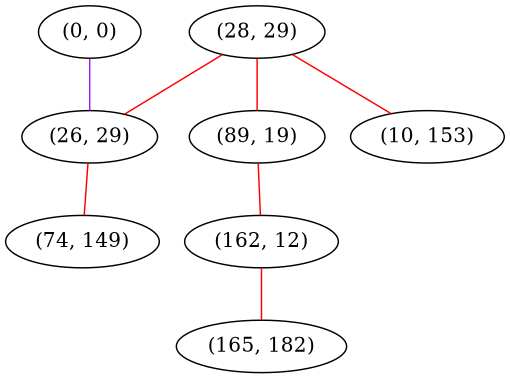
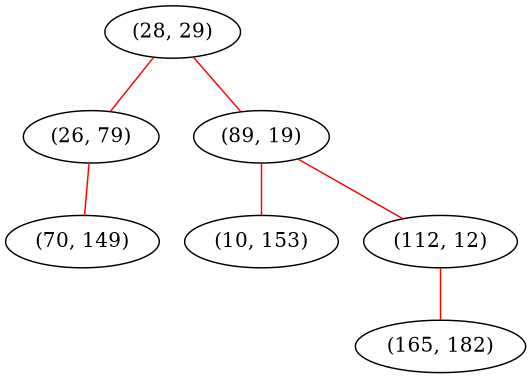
  graph {
    edge [color=red weight=1]
-   "(0, 0)"
-   "(26, 29)"
-   "(70, 149)" [label="(74, 149)"]
+   "(26, 29)" [label="(26, 79)"]
+   "(70, 149)"
    "(28, 29)"
    "(89, 19)"
    n6 [label="(10, 153)"]
-   "(162, 12)"
+   "(162, 12)" [label="(112, 12)"]
    "(165, 182)"
-   "(0, 0)" -- "(26, 29)" [color=purple weight=4]
    "(26, 29)" -- "(70, 149)"
    "(28, 29)" -- "(26, 29)"
    "(28, 29)" -- "(89, 19)"
-   "(28, 29)" -- n6
+   "(89, 19)" -- n6
    "(89, 19)" -- "(162, 12)"
    "(162, 12)" -- "(165, 182)"
  }
